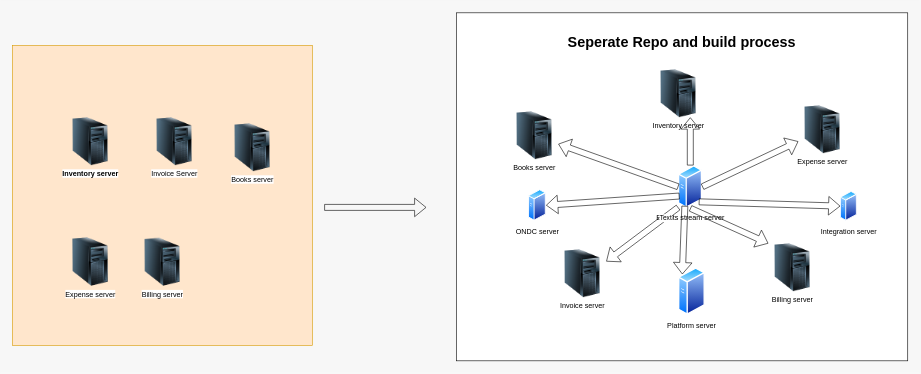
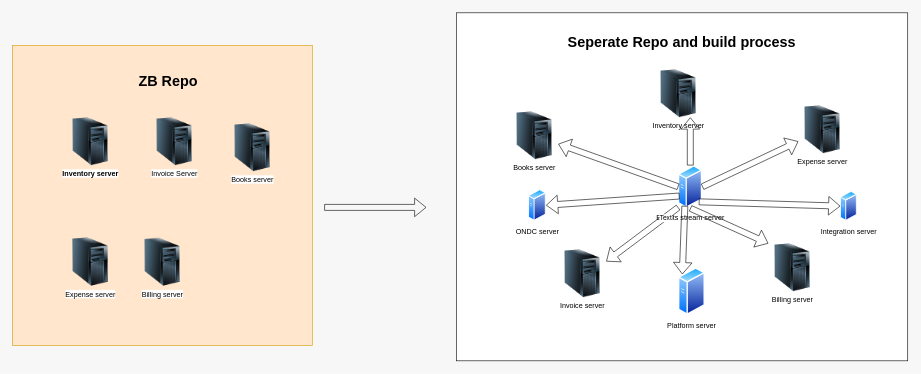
  <mxCell id="0" style=";html=1;" />
  <mxCell id="1" style=";html=1;" parent="0" />
  <mxCell id="2" value="" style="whiteSpace=wrap;html=1;aspect=fixed;fillColor=#ffe6cc;strokeColor=#d79b00;movable=0;resizable=0;rotatable=0;deletable=0;editable=0;locked=1;connectable=0;" vertex="1" parent="1"><mxGeometry x="20" y="75" width="500" height="500" as="geometry" /></mxCell>
  <mxCell id="3" value="&lt;div&gt;Books server&lt;/div&gt;" style="image;html=1;image=img/lib/clip_art/computers/Server_Tower_128x128.png;movable=0;resizable=0;rotatable=0;deletable=0;editable=0;locked=1;connectable=0;" vertex="1" parent="1"><mxGeometry x="380" y="205" width="80" height="80" as="geometry" /></mxCell>
  <mxCell id="4" value="&lt;div&gt;Invoice Server&lt;/div&gt;" style="image;html=1;image=img/lib/clip_art/computers/Server_Tower_128x128.png;movable=0;resizable=0;rotatable=0;deletable=0;editable=0;locked=1;connectable=0;" vertex="1" parent="1"><mxGeometry x="250" y="195" width="80" height="80" as="geometry" /></mxCell>
  <mxCell id="5" value="&lt;div&gt;&lt;b&gt;Inventory server&lt;/b&gt;&lt;/div&gt;" style="image;html=1;image=img/lib/clip_art/computers/Server_Tower_128x128.png;movable=0;resizable=0;rotatable=0;deletable=0;editable=0;locked=1;connectable=0;" vertex="1" parent="1"><mxGeometry x="110" y="195" width="80" height="80" as="geometry" /></mxCell>
  <mxCell id="6" value="&lt;div&gt;Expense server&lt;/div&gt;" style="image;html=1;image=img/lib/clip_art/computers/Server_Tower_128x128.png;movable=0;resizable=0;rotatable=0;deletable=0;editable=0;locked=1;connectable=0;" vertex="1" parent="1"><mxGeometry x="110" y="395" width="80" height="81" as="geometry" /></mxCell>
  <mxCell id="7" value="&lt;div&gt;Billing server&lt;/div&gt;" style="image;html=1;image=img/lib/clip_art/computers/Server_Tower_128x128.png;movable=0;resizable=0;rotatable=0;deletable=0;editable=0;locked=1;connectable=0;" vertex="1" parent="1"><mxGeometry x="230" y="396" width="80" height="80" as="geometry" /></mxCell>
+ <mxCell id="8" value="&lt;h1&gt;&lt;b&gt;ZB Repo&lt;/b&gt;&lt;/h1&gt;" style="text;html=1;align=center;verticalAlign=middle;whiteSpace=wrap;rounded=0;movable=0;resizable=0;rotatable=0;deletable=0;editable=0;locked=1;connectable=0;" vertex="1" parent="1"><mxGeometry x="190" y="115" width="180" height="40" as="geometry" /></mxCell>
  <mxCell id="9" value="" style="shape=flexArrow;endArrow=classic;html=1;rounded=0;" edge="1" parent="1"><mxGeometry width="50" height="50" relative="1" as="geometry"><mxPoint x="540" y="345" as="sourcePoint" /><mxPoint x="710" y="345" as="targetPoint" /></mxGeometry></mxCell>
  <mxCell id="10" value="" style="rounded=0;whiteSpace=wrap;html=1;" vertex="1" parent="1"><mxGeometry x="760" y="20.71" width="752.4" height="580" as="geometry" /></mxCell>
  <mxCell id="11" value="Books server" style="image;html=1;image=img/lib/clip_art/computers/Server_Tower_128x128.png" vertex="1" parent="1"><mxGeometry x="850" y="185" width="80" height="80" as="geometry" /></mxCell>
  <mxCell id="12" value="Expense server" style="image;html=1;image=img/lib/clip_art/computers/Server_Tower_128x128.png" vertex="1" parent="1"><mxGeometry x="1330" y="175" width="80" height="80" as="geometry" /></mxCell>
  <mxCell id="13" value="Inventory server" style="image;html=1;image=img/lib/clip_art/computers/Server_Tower_128x128.png" vertex="1" parent="1"><mxGeometry x="1090" y="115" width="80" height="80" as="geometry" /></mxCell>
  <mxCell id="14" value="Invoice server" style="image;html=1;image=img/lib/clip_art/computers/Server_Tower_128x128.png" vertex="1" parent="1"><mxGeometry x="930" y="415" width="80" height="80" as="geometry" /></mxCell>
  <mxCell id="15" value="Billing server" style="image;html=1;image=img/lib/clip_art/computers/Server_Tower_128x128.png" vertex="1" parent="1"><mxGeometry x="1280" y="405" width="80" height="80" as="geometry" /></mxCell>
  <mxCell id="16" value="Events stream server" style="image;aspect=fixed;perimeter=ellipsePerimeter;html=1;align=center;shadow=0;dashed=0;spacingTop=3;image=img/lib/active_directory/generic_server.svg;" vertex="1" parent="1"><mxGeometry x="1130" y="275" width="40" height="71.43" as="geometry" /></mxCell>
  <mxCell id="17" value="Platform server" style="image;aspect=fixed;perimeter=ellipsePerimeter;html=1;align=center;shadow=0;dashed=0;spacingTop=3;image=img/lib/active_directory/generic_server.svg;" vertex="1" parent="1"><mxGeometry x="1130" y="445" width="44.8" height="80" as="geometry" /></mxCell>
  <mxCell id="18" value="ONDC server" style="image;aspect=fixed;perimeter=ellipsePerimeter;html=1;align=center;shadow=0;dashed=0;spacingTop=3;image=img/lib/active_directory/generic_server.svg;" vertex="1" parent="1"><mxGeometry x="880" y="315" width="29.6" height="52.86" as="geometry" /></mxCell>
  <mxCell id="19" value="Integration server&lt;div&gt;&lt;br&gt;&lt;/div&gt;" style="image;aspect=fixed;perimeter=ellipsePerimeter;html=1;align=center;shadow=0;dashed=0;spacingTop=3;image=img/lib/active_directory/generic_server.svg;" vertex="1" parent="1"><mxGeometry x="1400" y="317.86" width="28" height="50" as="geometry" /></mxCell>
  <mxCell id="20" value="" style="shape=flexArrow;endArrow=classic;html=1;rounded=0;entryX=0.75;entryY=1;entryDx=0;entryDy=0;" edge="1" parent="1" source="16" target="13"><mxGeometry width="50" height="50" relative="1" as="geometry"><mxPoint x="1150" y="275" as="sourcePoint" /><mxPoint x="1150" y="205" as="targetPoint" /></mxGeometry></mxCell>
  <mxCell id="21" value="" style="shape=flexArrow;endArrow=classic;html=1;rounded=0;entryX=0;entryY=0.75;entryDx=0;entryDy=0;exitX=1;exitY=0.5;exitDx=0;exitDy=0;" edge="1" parent="1" source="16" target="12"><mxGeometry width="50" height="50" relative="1" as="geometry"><mxPoint x="1200" y="305" as="sourcePoint" /><mxPoint x="1250" y="255" as="targetPoint" /></mxGeometry></mxCell>
  <mxCell id="22" value="" style="shape=flexArrow;endArrow=classic;html=1;rounded=0;exitX=0;exitY=0.5;exitDx=0;exitDy=0;" edge="1" parent="1" source="16" target="11"><mxGeometry width="50" height="50" relative="1" as="geometry"><mxPoint x="1070" y="285" as="sourcePoint" /><mxPoint x="1120" y="235" as="targetPoint" /></mxGeometry></mxCell>
  <mxCell id="23" value="" style="shape=flexArrow;endArrow=classic;html=1;rounded=0;entryX=0;entryY=0.5;entryDx=0;entryDy=0;exitX=1;exitY=1;exitDx=0;exitDy=0;" edge="1" parent="1" source="16" target="19"><mxGeometry width="50" height="50" relative="1" as="geometry"><mxPoint x="1174.8" y="365" as="sourcePoint" /><mxPoint x="1224.8" y="315" as="targetPoint" /></mxGeometry></mxCell>
  <mxCell id="24" value="" style="shape=flexArrow;endArrow=classic;html=1;rounded=0;exitX=0;exitY=0.75;exitDx=0;exitDy=0;entryX=1;entryY=0.5;entryDx=0;entryDy=0;" edge="1" parent="1" source="16" target="18"><mxGeometry width="50" height="50" relative="1" as="geometry"><mxPoint x="1050" y="345" as="sourcePoint" /><mxPoint x="1080" y="305" as="targetPoint" /></mxGeometry></mxCell>
  <mxCell id="25" value="" style="shape=flexArrow;endArrow=classic;html=1;rounded=0;entryX=1;entryY=0.25;entryDx=0;entryDy=0;" edge="1" parent="1" target="14"><mxGeometry width="50" height="50" relative="1" as="geometry"><mxPoint x="1130" y="345" as="sourcePoint" /><mxPoint x="1074" y="384" as="targetPoint" /></mxGeometry></mxCell>
  <mxCell id="26" value="Text" style="edgeLabel;html=1;align=center;verticalAlign=middle;resizable=0;points=[];" vertex="1" connectable="0" parent="25"><mxGeometry x="-0.643" y="1" relative="1" as="geometry"><mxPoint x="-1" as="offset" /></mxGeometry></mxCell>
  <mxCell id="27" value="" style="shape=flexArrow;endArrow=classic;html=1;rounded=0;entryX=0;entryY=0;entryDx=0;entryDy=0;exitX=0.25;exitY=1;exitDx=0;exitDy=0;" edge="1" parent="1" source="16" target="17"><mxGeometry width="50" height="50" relative="1" as="geometry"><mxPoint x="1050" y="375" as="sourcePoint" /><mxPoint x="1100" y="325" as="targetPoint" /></mxGeometry></mxCell>
  <mxCell id="28" value="" style="shape=flexArrow;endArrow=classic;html=1;rounded=0;entryX=0;entryY=0;entryDx=0;entryDy=0;exitX=0.5;exitY=1;exitDx=0;exitDy=0;" edge="1" parent="1" source="16" target="15"><mxGeometry width="50" height="50" relative="1" as="geometry"><mxPoint x="1200" y="396" as="sourcePoint" /><mxPoint x="1250" y="346" as="targetPoint" /></mxGeometry></mxCell>
  <mxCell id="29" value="&lt;h1&gt;Seperate Repo and build process&lt;/h1&gt;" style="text;html=1;align=center;verticalAlign=middle;whiteSpace=wrap;rounded=0;" vertex="1" parent="1"><mxGeometry x="942.4" y="55" width="387.6" height="30" as="geometry" /></mxCell>
